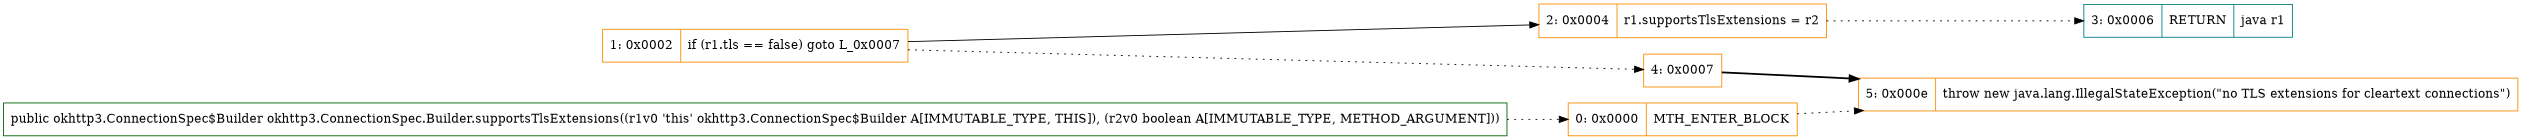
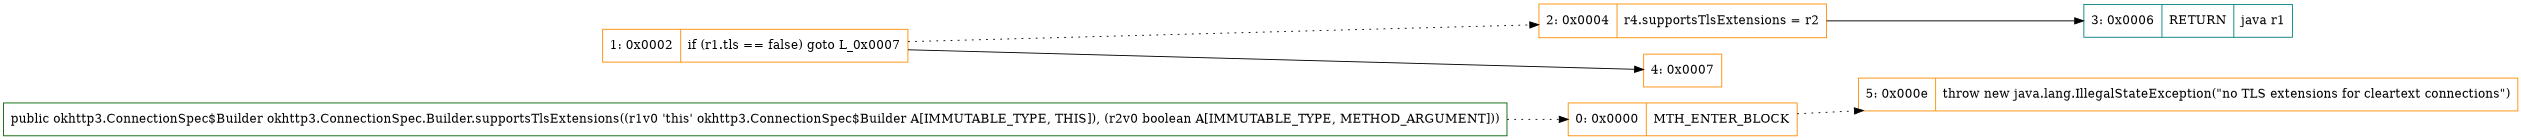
  digraph {
    rankdir=LR
    node [color=darkorange shape=record]
    edge [style=dotted]
    n1 [label="{0\:\ 0x0000|MTH_ENTER_BLOCK\l}"]
    n2 [label="{5\:\ 0x000e|throw new java.lang.IllegalStateException(\"no TLS extensions for cleartext connections\")\l}"]
    n3 [label="{1\:\ 0x0002|if (r1.tls == false) goto L_0x0007\l}"]
-   n4 [label="{2\:\ 0x0004|r1.supportsTlsExtensions = r2\l}"]
+   n4 [label="{2\:\ 0x0004|r4.supportsTlsExtensions = r2\l}"]
    n5 [label="{4\:\ 0x0007}"]
    n6 [color=teal label="{3\:\ 0x0006|RETURN\l|java r1\l}"]
    n7 [color=darkgreen label="{public okhttp3.ConnectionSpec$Builder okhttp3.ConnectionSpec.Builder.supportsTlsExtensions((r1v0 'this' okhttp3.ConnectionSpec$Builder A[IMMUTABLE_TYPE, THIS]), (r2v0 boolean A[IMMUTABLE_TYPE, METHOD_ARGUMENT])) }"]
    n1 -> n2
-   n3 -> n4 [style=solid]
-   n3 -> n5
-   n4 -> n6
-   n5 -> n2 [style=bold]
+   n3 -> n4
+   n3 -> n5 [style=solid]
+   n4 -> n6 [style=solid]
    n7 -> n1
  }
